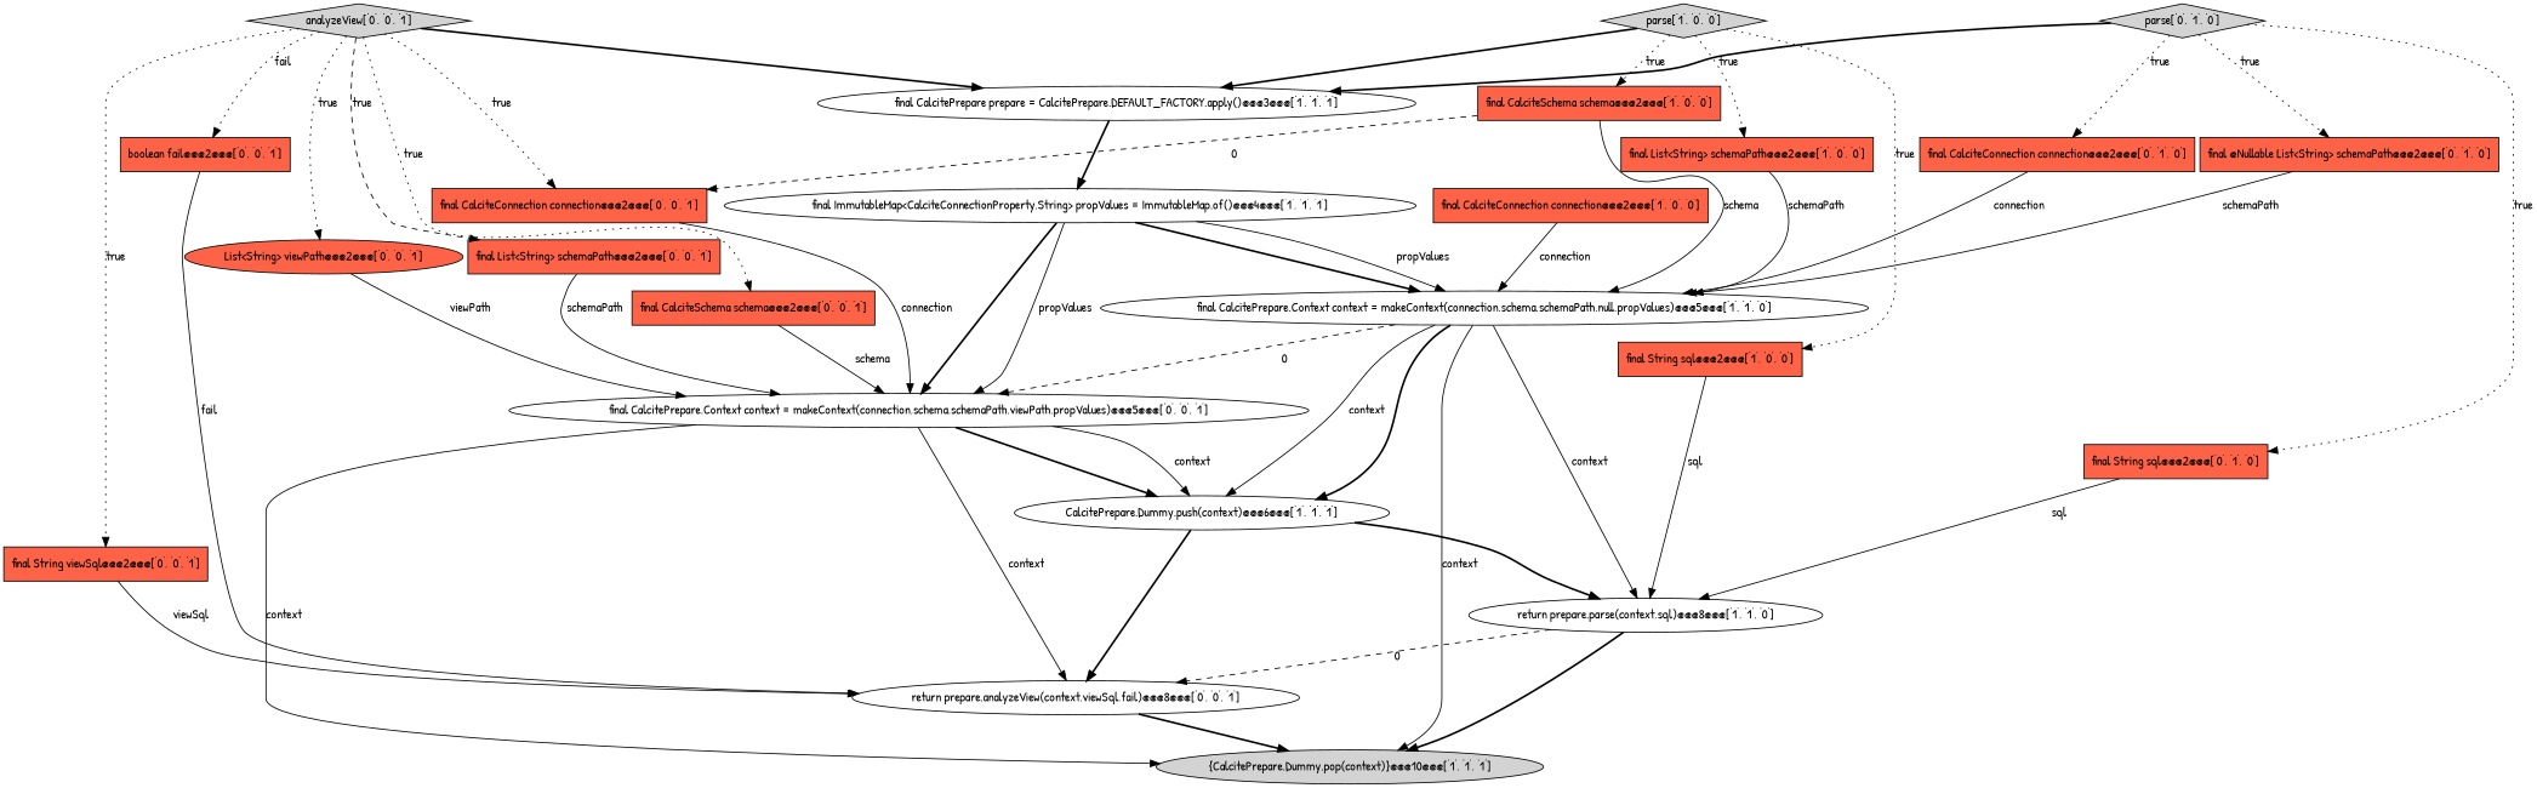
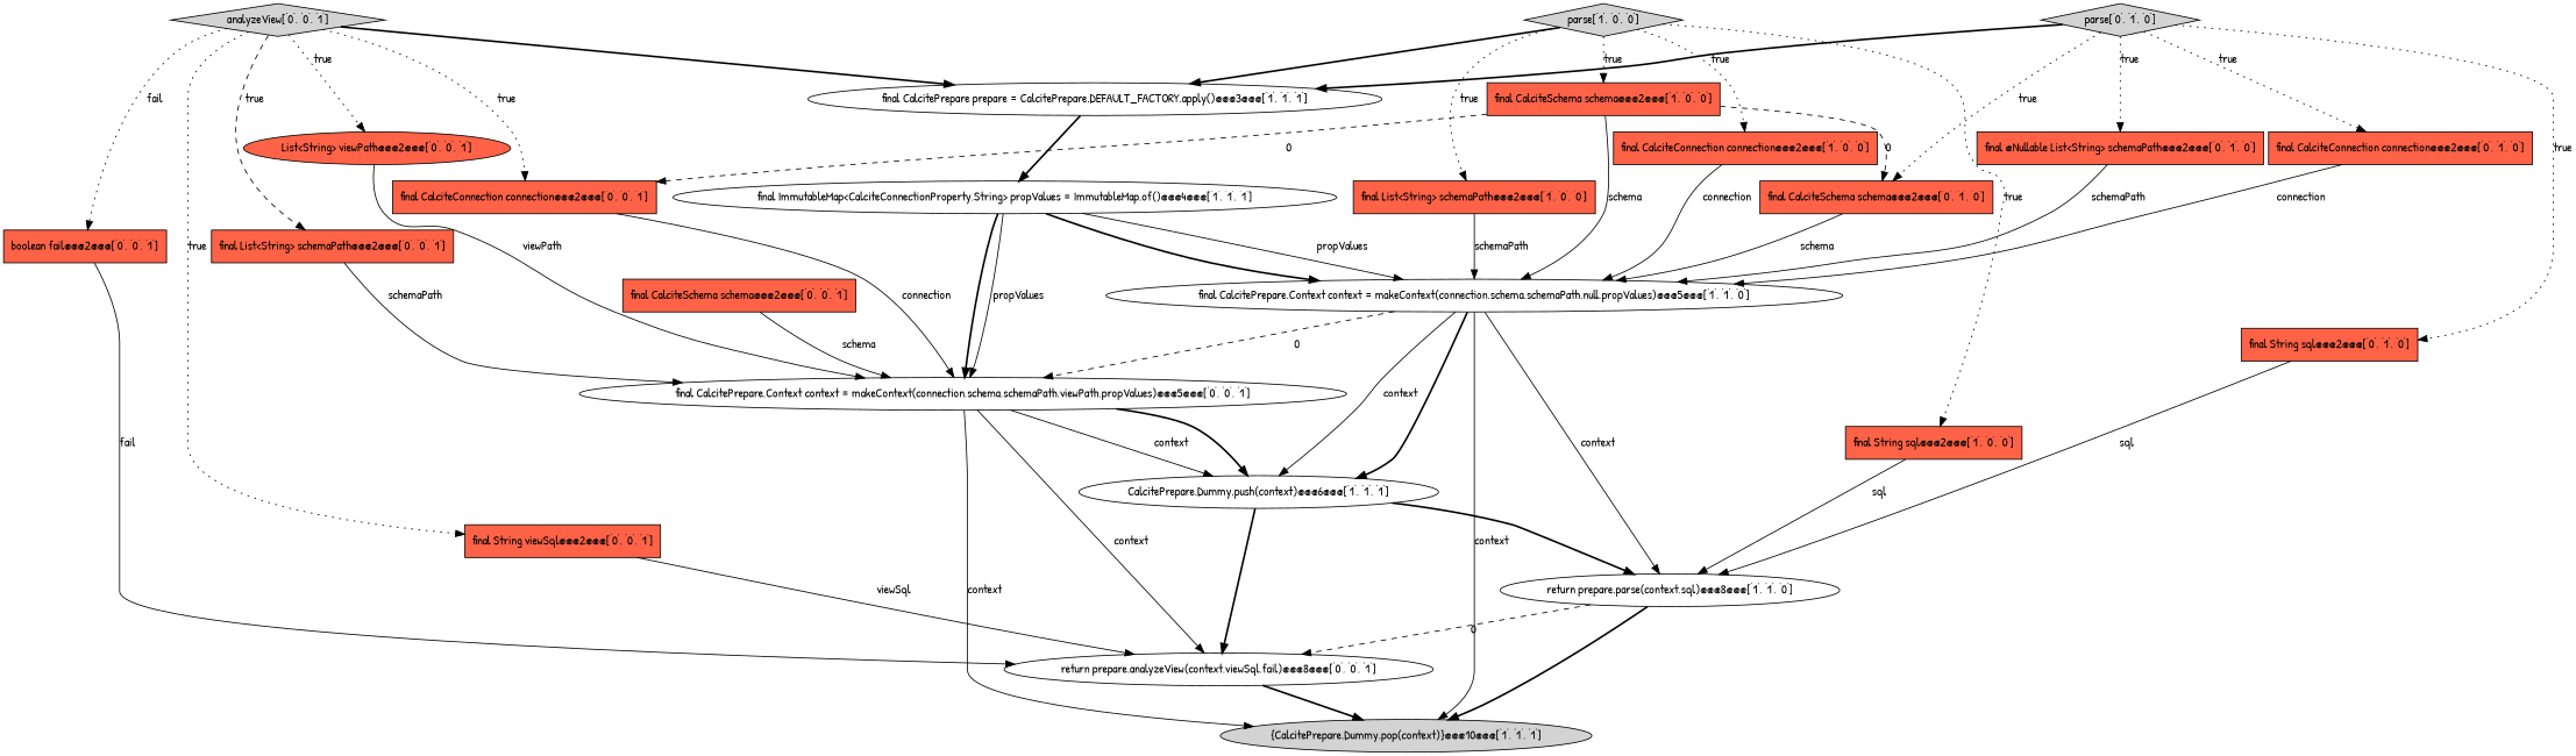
  digraph {
    fontname="Patrick Hand"
    node [fillcolor=tomato fontname="Patrick Hand" shape=box style=filled]
    edge [fontname="Patrick Hand" style=solid]
    n1 [label="final CalciteConnection connection@@@2@@@['1', '0', '0']"]
    n2 [fillcolor=white label="final CalcitePrepare.Context context = makeContext(connection,schema,schemaPath,null,propValues)@@@5@@@['1', '1', '0']" shape=ellipse]
    n3 [fillcolor=white label="final CalcitePrepare.Context context = makeContext(connection,schema,schemaPath,viewPath,propValues)@@@5@@@['0', '0', '1']" shape=ellipse]
    n4 [fillcolor=white label="CalcitePrepare.Dummy.push(context)@@@6@@@['1', '1', '1']" shape=ellipse]
    n5 [fillcolor=lightgray label="{CalcitePrepare.Dummy.pop(context)}@@@10@@@['1', '1', '1']" shape=ellipse]
    n6 [fillcolor=white label="return prepare.parse(context,sql)@@@8@@@['1', '1', '0']" shape=ellipse]
    n7 [label="List<String> viewPath@@@2@@@['0', '0', '1']" shape=ellipse]
    n8 [fillcolor=white label="return prepare.analyzeView(context,viewSql,fail)@@@8@@@['0', '0', '1']" shape=ellipse]
    n9 [fillcolor=lightgray label="analyzeView['0', '0', '1']" shape=diamond]
    n10 [label="boolean fail@@@2@@@['0', '0', '1']"]
    n11 [fillcolor=white label="final CalcitePrepare prepare = CalcitePrepare.DEFAULT_FACTORY.apply()@@@3@@@['1', '1', '1']" shape=ellipse]
    n12 [label="final List<String> schemaPath@@@2@@@['0', '0', '1']"]
    n13 [label="final CalciteSchema schema@@@2@@@['0', '0', '1']"]
    n14 [label="final String viewSql@@@2@@@['0', '0', '1']"]
    n15 [label="final CalciteConnection connection@@@2@@@['0', '0', '1']"]
    n16 [fillcolor=white label="final ImmutableMap<CalciteConnectionProperty,String> propValues = ImmutableMap.of()@@@4@@@['1', '1', '1']" shape=ellipse]
    n17 [fillcolor=lightgray label="parse['1', '0', '0']" shape=diamond]
    n18 [label="final CalciteSchema schema@@@2@@@['1', '0', '0']"]
    n19 [label="final List<String> schemaPath@@@2@@@['1', '0', '0']"]
    n20 [label="final String sql@@@2@@@['1', '0', '0']"]
+   n21 [label="final CalciteSchema schema@@@2@@@['0', '1', '0']"]
    n22 [label="final CalciteConnection connection@@@2@@@['0', '1', '0']"]
    n23 [label="final @Nullable List<String> schemaPath@@@2@@@['0', '1', '0']"]
    n24 [label="final String sql@@@2@@@['0', '1', '0']"]
    n25 [fillcolor=lightgray label="parse['0', '1', '0']" shape=diamond]
    n1 -> n2 [label=connection]
    n2 -> n3 [label=0 style=dashed]
    n2 -> n4 [style=bold]
    n2 -> n4 [label=context]
    n2 -> n5 [label=context]
    n2 -> n6 [label=context]
    n3 -> n4 [label=context]
    n3 -> n4 [style=bold]
    n3 -> n5 [label=context]
    n3 -> n8 [label=context]
    n4 -> n6 [style=bold]
    n4 -> n8 [style=bold]
    n6 -> n5 [style=bold]
    n6 -> n8 [label=0 style=dashed]
    n7 -> n3 [label=viewPath]
    n8 -> n5 [style=bold]
    n9 -> n7 [label=true style=dotted]
    n9 -> n10 [label=fail style=dotted]
    n9 -> n11 [style=bold]
    n9 -> n12 [label=true style=dashed]
-   n9 -> n13 [label=true style=dotted]
    n9 -> n14 [label=true style=dotted]
    n9 -> n15 [label=true style=dotted]
    n10 -> n8 [label=fail]
    n11 -> n16 [style=bold]
    n12 -> n3 [label=schemaPath]
    n13 -> n3 [label=schema]
    n14 -> n8 [label=viewSql]
    n15 -> n3 [label=connection]
    n16 -> n2 [style=bold]
    n16 -> n2 [label=propValues]
    n16 -> n3 [label=propValues]
    n16 -> n3 [style=bold]
+   n17 -> n1 [label=true style=dotted]
    n17 -> n11 [style=bold]
    n17 -> n18 [label=true style=dotted]
    n17 -> n19 [label=true style=dotted]
    n17 -> n20 [label=true style=dotted]
    n18 -> n2 [label=schema]
    n18 -> n15 [label=0 style=dashed]
+   n18 -> n21 [label=0 style=dashed]
    n19 -> n2 [label=schemaPath]
    n20 -> n6 [label=sql]
+   n21 -> n2 [label=schema]
    n22 -> n2 [label=connection]
    n23 -> n2 [label=schemaPath]
    n24 -> n6 [label=sql]
    n25 -> n11 [style=bold]
+   n25 -> n21 [label=true style=dotted]
    n25 -> n22 [label=true style=dotted]
    n25 -> n23 [label=true style=dotted]
    n25 -> n24 [label=true style=dotted]
  }
